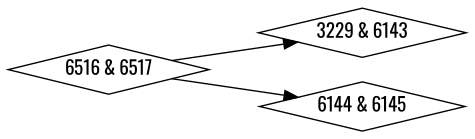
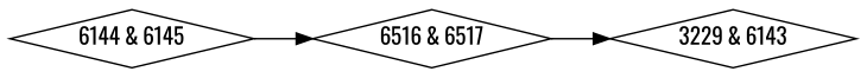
  digraph {
    fontname=Oswald
    rankdir=LR
    node [fontname=Oswald shape=diamond]
    edge [fontname=Oswald]
    n1 [label="3229 & 6143"]
    n2 [label="6144 & 6145"]
    n3 [label="6516 & 6517"]
-   n3 -> n2
+   n2 -> n3
    n3 -> n1
  }
